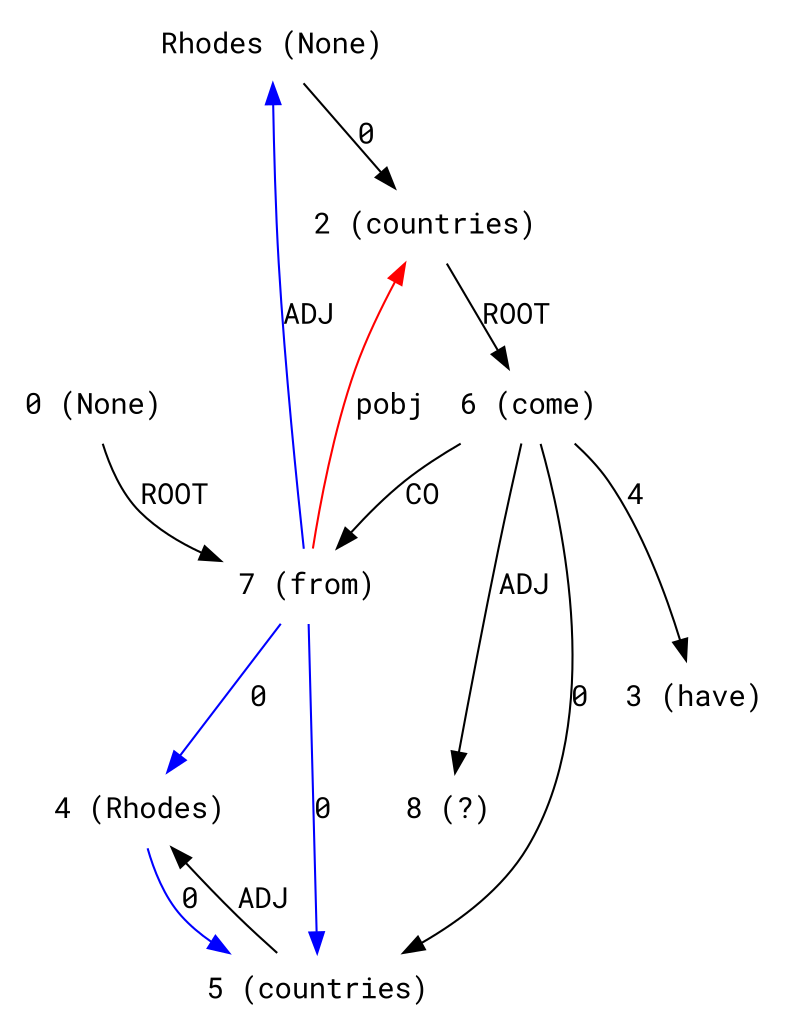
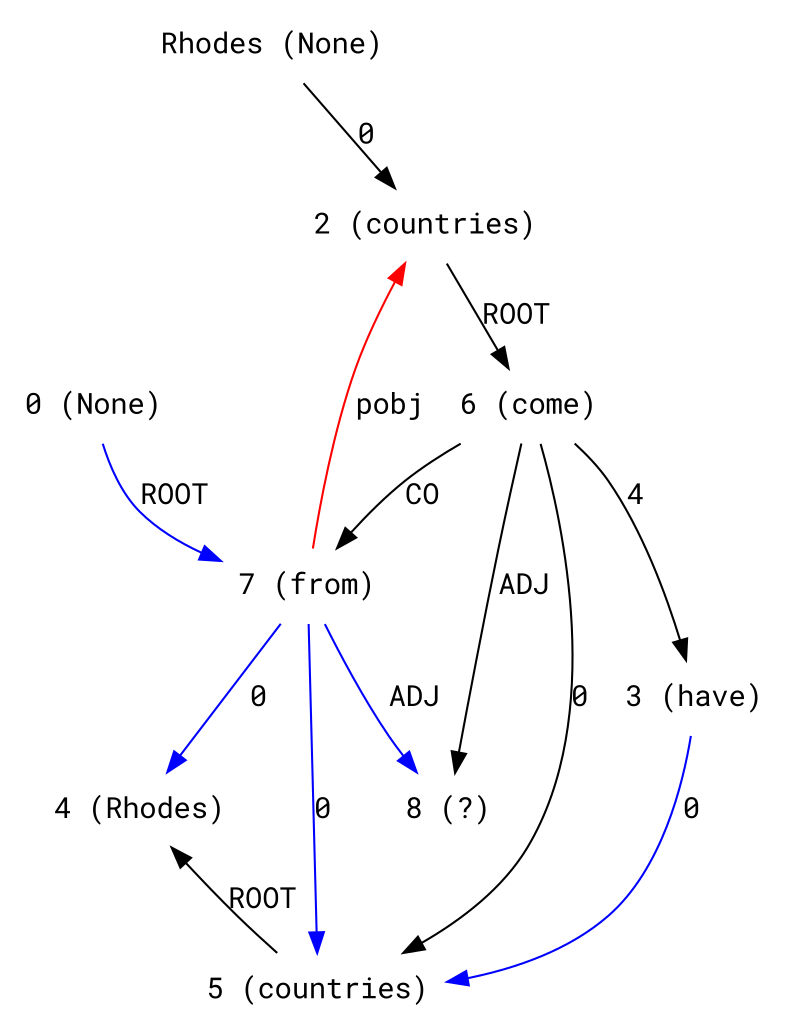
  digraph {
    fontname="Roboto Mono"
    node [fontname="Roboto Mono" shape=plaintext]
    edge [dir=forward fontname="Roboto Mono"]
    n1 [label="Rhodes (None)"]
    n2 [label="2 (countries)"]
    n3 [label="6 (come)"]
    n4 [label="0 (None)"]
    n5 [label="7 (from)"]
    n6 [label="3 (have)"]
    n7 [label="5 (countries)"]
    n8 [label="8 (?)"]
    n9 [label="4 (Rhodes)"]
    n1 -> n2 [label=0]
    n2 -> n3 [label=ROOT]
    n3 -> n5 [label=CO]
    n3 -> n6 [label=4]
    n3 -> n7 [label=0]
    n3 -> n8 [label=ADJ]
-   n4 -> n5 [color=black label=ROOT]
+   n4 -> n5 [color=blue label=ROOT]
    n5 -> n2 [color=red label=pobj]
    n5 -> n7 [color=blue label=0]
-   n5 -> n1 [color=blue label=ADJ]
+   n5 -> n8 [color=blue label=ADJ]
    n5 -> n9 [color=blue label=0]
-   n7 -> n9 [label=ADJ]
-   n9 -> n7 [color=blue label=0]
+   n7 -> n9 [label=ROOT]
+   n6 -> n7 [color=blue label=0]
  }
